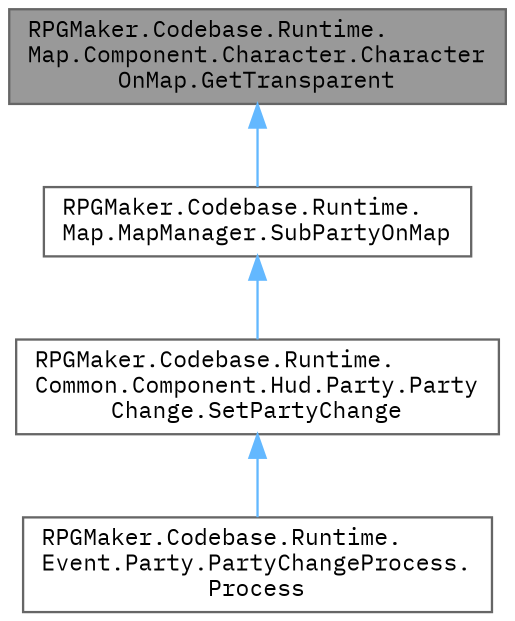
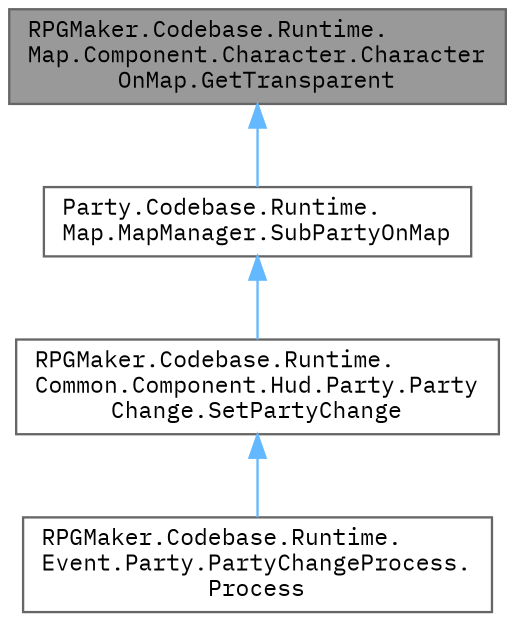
  digraph {
    rankdir=TB
    fontname="IBM Plex Mono"
    node [color=grey40 fillcolor=white fontname="IBM Plex Mono" fontsize=10 shape=box style=filled]
    edge [color=steelblue1 dir=back fontname="IBM Plex Mono" fontsize=10 labelfontname=Helvetica labelfontsize=10 style=solid]
    n1 [color=gray40 fillcolor=grey60 fontcolor=black height=0.2 label="RPGMaker.Codebase.Runtime.\lMap.Component.Character.Character\lOnMap.GetTransparent" width=0.4]
-   n2 [height=0.2 label="RPGMaker.Codebase.Runtime.\lMap.MapManager.SubPartyOnMap" width=0.4]
+   n2 [height=0.2 label="Party.Codebase.Runtime.\lMap.MapManager.SubPartyOnMap" width=0.4]
    n3 [height=0.2 label="RPGMaker.Codebase.Runtime.\lCommon.Component.Hud.Party.Party\lChange.SetPartyChange" width=0.4]
    n4 [height=0.2 label="RPGMaker.Codebase.Runtime.\lEvent.Party.PartyChangeProcess.\lProcess" width=0.4]
    n1 -> n2
    n2 -> n3
    n3 -> n4
  }
